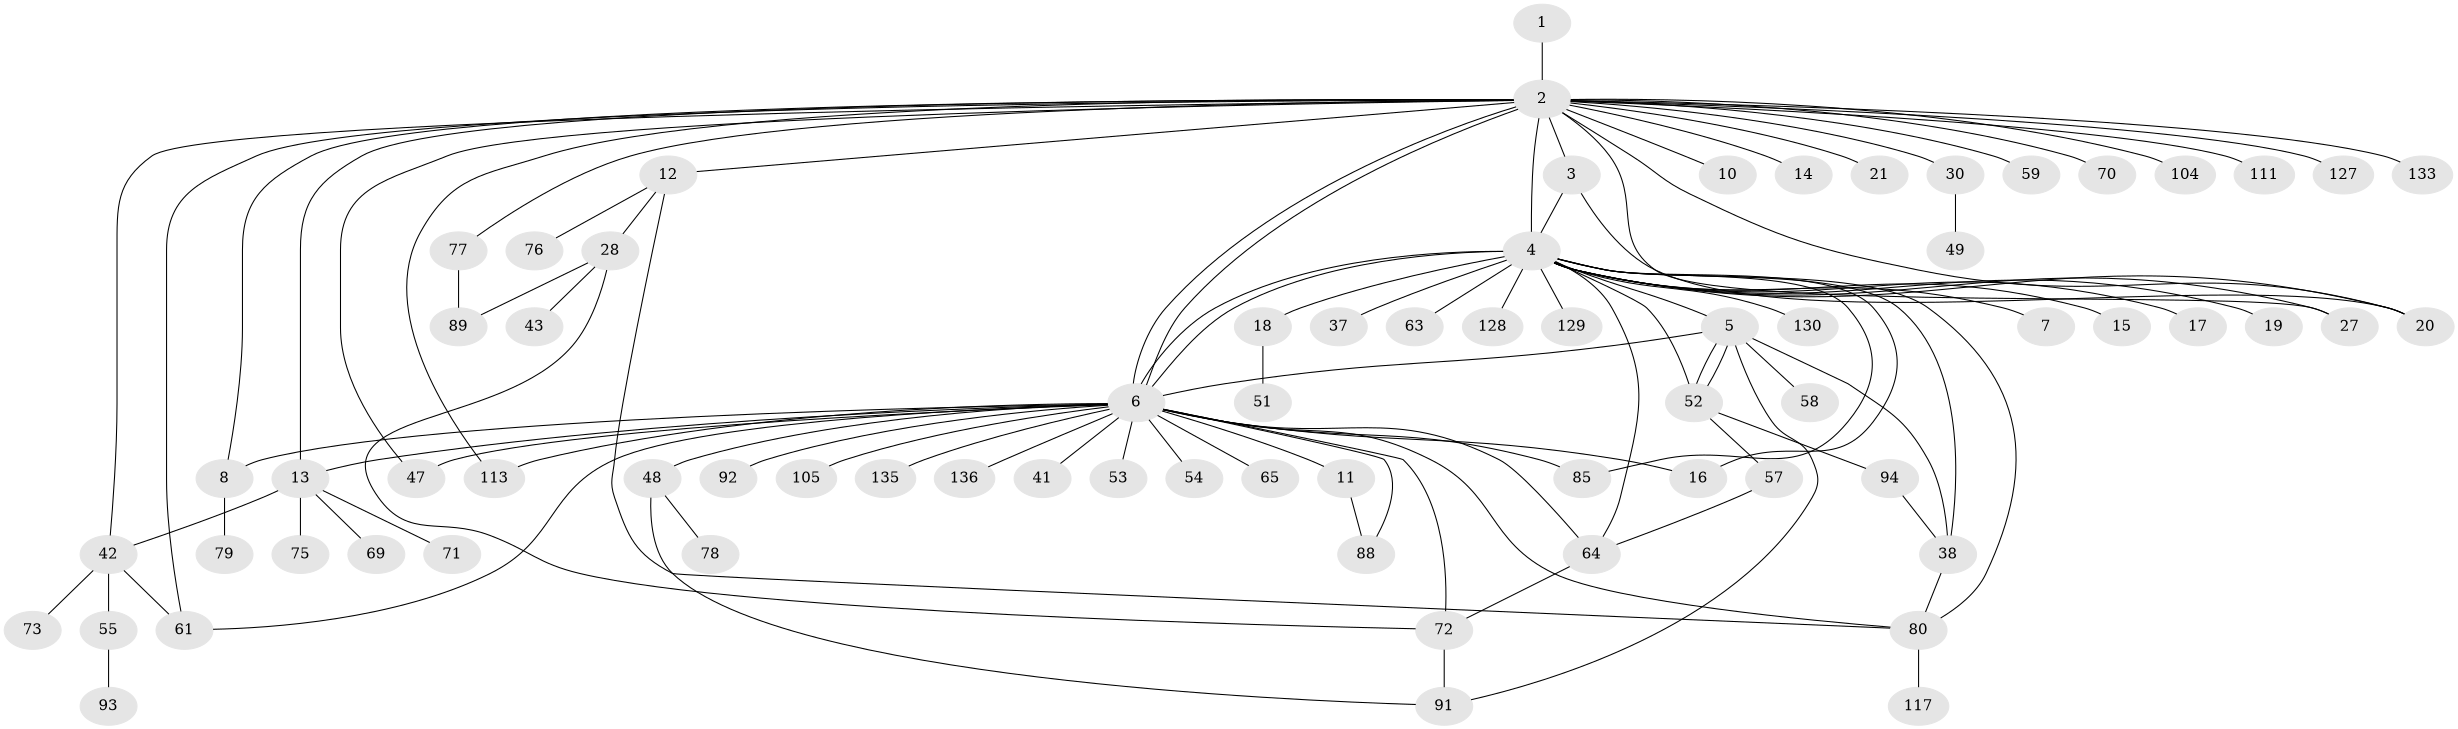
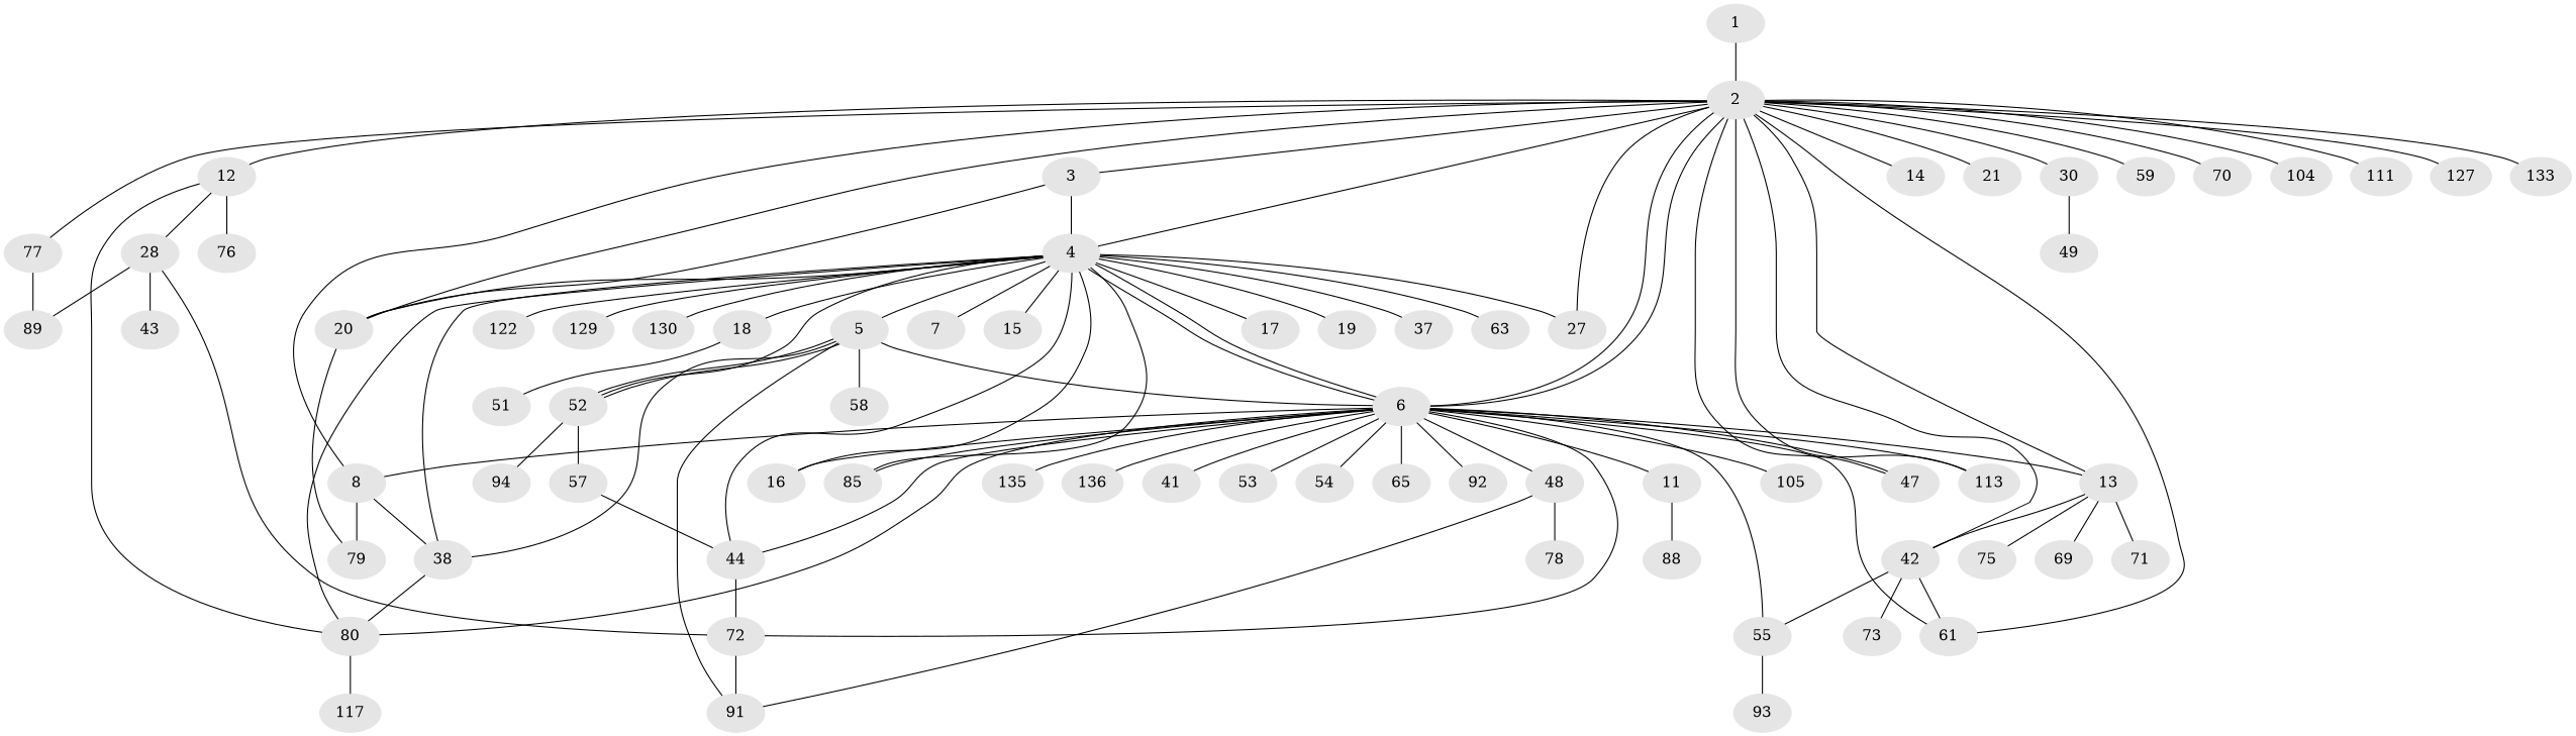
  graph {
    fontname="DejaVu Serif"
    node [color=gray90 fontname="DejaVu Serif" style=filled]
    edge [fontname="DejaVu Serif"]
    1 [super="+33"]
    2 [super="+39+9+146+141+137+83"]
    3
    4 [super="+32+20"]
    6 [super="+45+23+98+149"]
    8 [super="+108+24+35+26"]
-   10
    12 [super="+87+97+147+74"]
    13 [super="+29+66+22"]
    14
    21 [super="+103+110+145"]
    27 [super="+106+95"]
    30
    n14 [label=20 super="+102"]
    42
    47 [super="+121"]
    59
    61 [super="+81+62"]
    70
    77
    104
    111
    113
    127
    133
    5 [super="+142+68"]
    7 [super="+56"]
    15
    16
    17
    18
    19 [super="+143+31"]
    37
    52
    63
-   64
+   64 [label=44]
    80
    85 [super="+126"]
-   128
+   128 [label=122]
    129
    130
    38 [super="+50+46+44+119"]
    11
    41
    48 [super="+67"]
    53
    54
    55
    65
    72
    92
    105
    135
    136
    79 [super="+101"]
    28
    76
    69
    71
    75
    49 [super="+82+107"]
    73 [super="+144"]
    89 [super="+109"]
    58
    91
    51
    57
    94
    117
    88
    78
    93
    43
    1 -- 2
    2 -- 3
    2 -- 4 [weight=2]
    2 -- 6
    2 -- 6
    2 -- 8 [weight=2]
-   2 -- 10
    2 -- 12 [weight=2]
    2 -- 13 [weight=2]
    2 -- 14
    2 -- 21 [weight=2]
    2 -- 27
    2 -- 30
    2 -- n14 [weight=2]
    2 -- 42
    2 -- 47
    2 -- 59
    2 -- 61
    2 -- 70
    2 -- 77
    2 -- 104
    2 -- 111
    2 -- 113
    2 -- 127
    2 -- 133
    3 -- 4
    3 -- n14
    4 -- 6 [weight=2]
    4 -- 6
    4 -- 27
    4 -- n14
    4 -- 5
    4 -- 7
    4 -- 15
    4 -- 16
    4 -- 17
    4 -- 18
    4 -- 19
    4 -- 37
    4 -- 52
    4 -- 63
    4 -- 64
    4 -- 80
    4 -- 85
    4 -- 128
    4 -- 129
    4 -- 130
    4 -- 38 [weight=2]
    6 -- 8
    6 -- 13 [weight=2]
    6 -- 47
    6 -- 61
    6 -- 113
    6 -- 16
    6 -- 64
    6 -- 80
    6 -- 85
    6 -- 11
    6 -- 41
    6 -- 48 [weight=2]
    6 -- 53
    6 -- 54
-   6 -- 88
+   6 -- 55
    6 -- 65
    6 -- 72
    6 -- 92
    6 -- 105
    6 -- 135
    6 -- 136
-   94 -- 38
+   8 -- 38
    8 -- 79
    12 -- 80
    12 -- 28
    12 -- 76
    13 -- 42
    13 -- 69
    13 -- 71
    13 -- 75
    30 -- 49
+   n14 -- 79
    42 -- 61
    42 -- 55
    42 -- 73
    77 -- 89
    5 -- 6
    5 -- 52
    5 -- 52
    5 -- 38
    5 -- 58
    5 -- 91
    18 -- 51
    52 -- 57
    52 -- 94
    64 -- 72
    80 -- 117
    38 -- 80
    11 -- 88
    48 -- 91
    48 -- 78
    55 -- 93
    72 -- 91
    28 -- 72
    28 -- 89
    28 -- 43
    57 -- 64
  }
